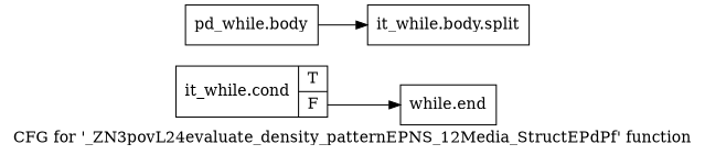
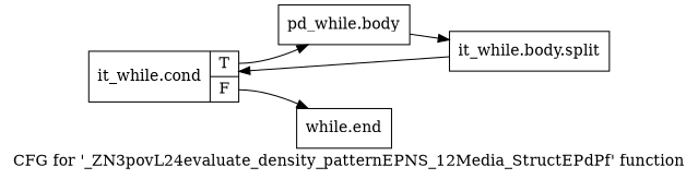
  digraph {
    label="CFG for '_ZN3povL24evaluate_density_patternEPNS_12Media_StructEPdPf' function"
    rankdir=LR
    node [shape=record]
    n1 [label="{it_while.cond|{<s0>T|<s1>F}}"]
    n2 [label="{pd_while.body}"]
    n3 [label="{while.end}"]
    n4 [label="{it_while.body.split}"]
+   n1 -> n2 [tailport=s0]
    n1 -> n3 [tailport=s1]
    n2 -> n4
+   n4 -> n1
  }
